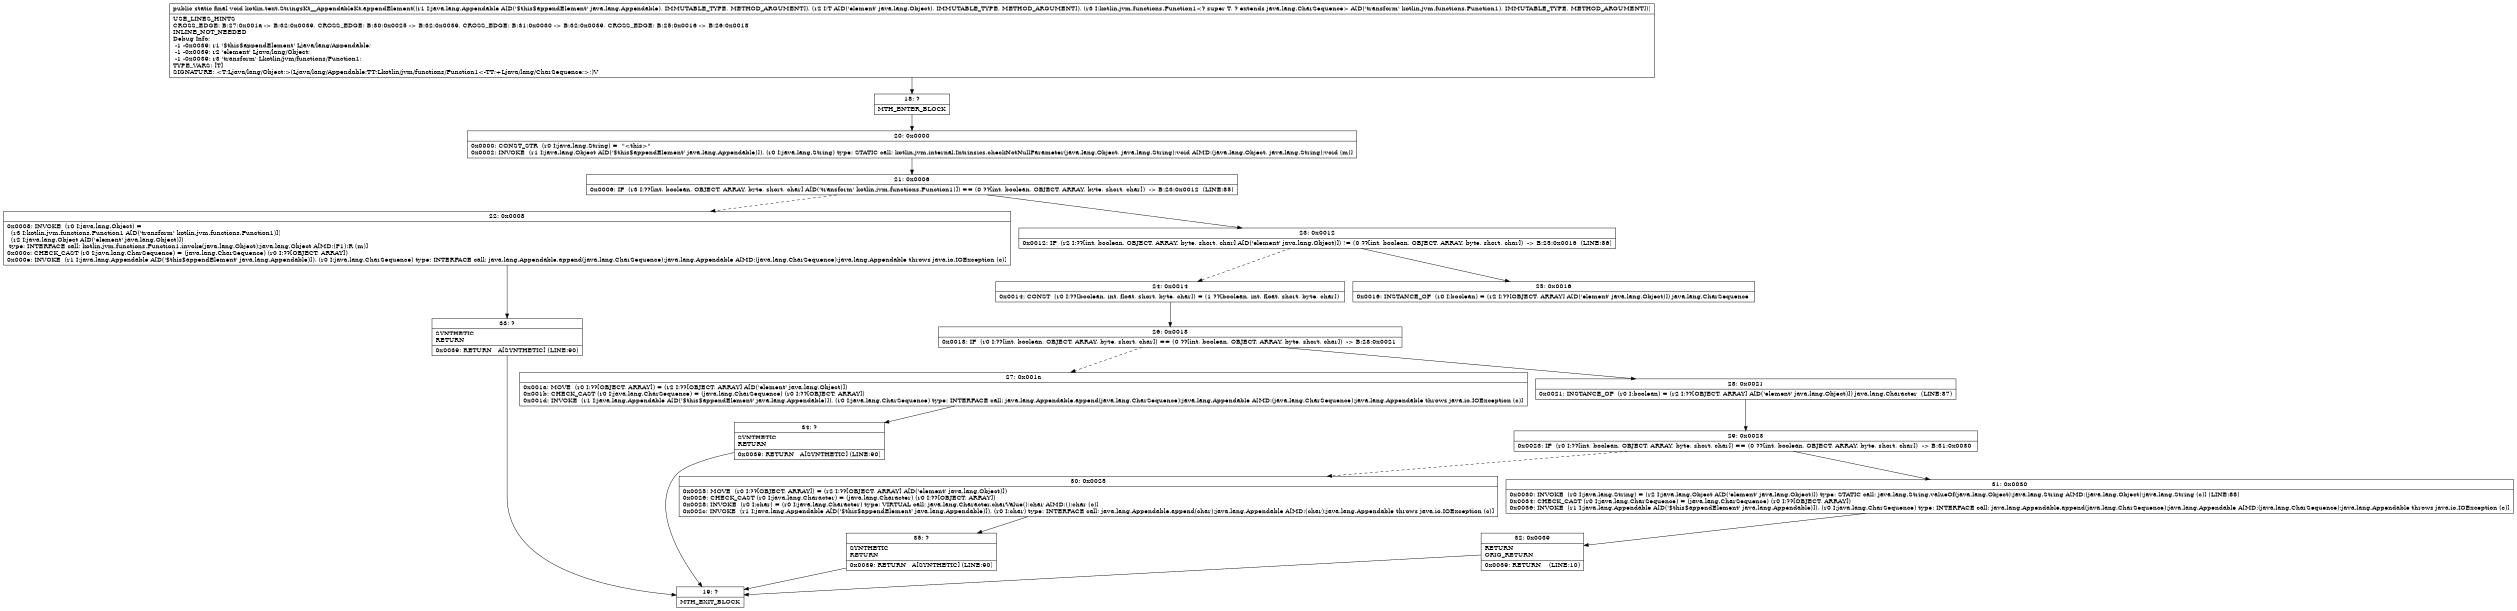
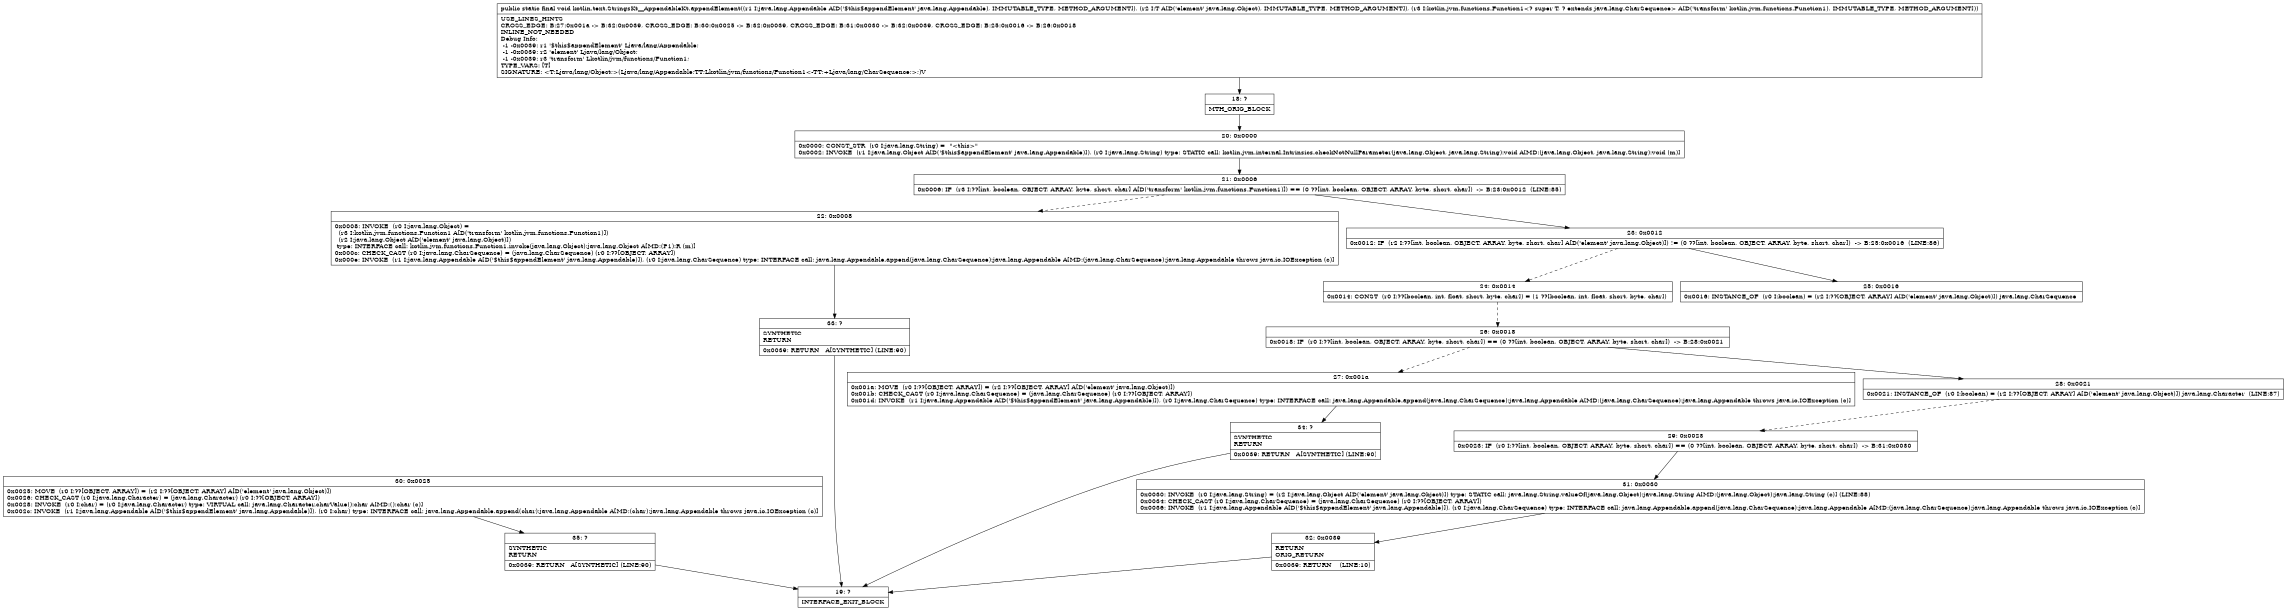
  digraph {
    node [shape=record]
-   n1 [label="{18\:\ ?|MTH_ENTER_BLOCK\l}"]
+   n1 [label="{18\:\ ?|MTH_ORIG_BLOCK\l}"]
    n2 [label="{20\:\ 0x0000|0x0000: CONST_STR  (r0 I:java.lang.String) =  \"\<this\>\" \l0x0002: INVOKE  (r1 I:java.lang.Object A[D('$this$appendElement' java.lang.Appendable)]), (r0 I:java.lang.String) type: STATIC call: kotlin.jvm.internal.Intrinsics.checkNotNullParameter(java.lang.Object, java.lang.String):void A[MD:(java.lang.Object, java.lang.String):void (m)]\l}"]
    n3 [label="{21\:\ 0x0006|0x0006: IF  (r3 I:??[int, boolean, OBJECT, ARRAY, byte, short, char] A[D('transform' kotlin.jvm.functions.Function1)]) == (0 ??[int, boolean, OBJECT, ARRAY, byte, short, char])  \-\> B:23:0x0012  (LINE:85)\l}"]
    n4 [label="{22\:\ 0x0008|0x0008: INVOKE  (r0 I:java.lang.Object) = \l  (r3 I:kotlin.jvm.functions.Function1 A[D('transform' kotlin.jvm.functions.Function1)])\l  (r2 I:java.lang.Object A[D('element' java.lang.Object)])\l type: INTERFACE call: kotlin.jvm.functions.Function1.invoke(java.lang.Object):java.lang.Object A[MD:(P1):R (m)]\l0x000c: CHECK_CAST (r0 I:java.lang.CharSequence) = (java.lang.CharSequence) (r0 I:??[OBJECT, ARRAY]) \l0x000e: INVOKE  (r1 I:java.lang.Appendable A[D('$this$appendElement' java.lang.Appendable)]), (r0 I:java.lang.CharSequence) type: INTERFACE call: java.lang.Appendable.append(java.lang.CharSequence):java.lang.Appendable A[MD:(java.lang.CharSequence):java.lang.Appendable throws java.io.IOException (c)]\l}"]
    n5 [label="{23\:\ 0x0012|0x0012: IF  (r2 I:??[int, boolean, OBJECT, ARRAY, byte, short, char] A[D('element' java.lang.Object)]) != (0 ??[int, boolean, OBJECT, ARRAY, byte, short, char])  \-\> B:25:0x0016  (LINE:86)\l}"]
    n6 [label="{33\:\ ?|SYNTHETIC\lRETURN\l|0x0039: RETURN   A[SYNTHETIC] (LINE:90)\l}"]
    n7 [label="{24\:\ 0x0014|0x0014: CONST  (r0 I:??[boolean, int, float, short, byte, char]) = (1 ??[boolean, int, float, short, byte, char]) \l}"]
    n8 [label="{25\:\ 0x0016|0x0016: INSTANCE_OF  (r0 I:boolean) = (r2 I:??[OBJECT, ARRAY] A[D('element' java.lang.Object)]) java.lang.CharSequence \l}"]
-   n9 [label="{19\:\ ?|MTH_EXIT_BLOCK\l}"]
+   n9 [label="{19\:\ ?|INTERFACE_EXIT_BLOCK\l}"]
    n10 [label="{26\:\ 0x0018|0x0018: IF  (r0 I:??[int, boolean, OBJECT, ARRAY, byte, short, char]) == (0 ??[int, boolean, OBJECT, ARRAY, byte, short, char])  \-\> B:28:0x0021 \l}"]
    n11 [label="{27\:\ 0x001a|0x001a: MOVE  (r0 I:??[OBJECT, ARRAY]) = (r2 I:??[OBJECT, ARRAY] A[D('element' java.lang.Object)]) \l0x001b: CHECK_CAST (r0 I:java.lang.CharSequence) = (java.lang.CharSequence) (r0 I:??[OBJECT, ARRAY]) \l0x001d: INVOKE  (r1 I:java.lang.Appendable A[D('$this$appendElement' java.lang.Appendable)]), (r0 I:java.lang.CharSequence) type: INTERFACE call: java.lang.Appendable.append(java.lang.CharSequence):java.lang.Appendable A[MD:(java.lang.CharSequence):java.lang.Appendable throws java.io.IOException (c)]\l}"]
    n12 [label="{28\:\ 0x0021|0x0021: INSTANCE_OF  (r0 I:boolean) = (r2 I:??[OBJECT, ARRAY] A[D('element' java.lang.Object)]) java.lang.Character  (LINE:87)\l}"]
    n13 [label="{34\:\ ?|SYNTHETIC\lRETURN\l|0x0039: RETURN   A[SYNTHETIC] (LINE:90)\l}"]
    n14 [label="{29\:\ 0x0023|0x0023: IF  (r0 I:??[int, boolean, OBJECT, ARRAY, byte, short, char]) == (0 ??[int, boolean, OBJECT, ARRAY, byte, short, char])  \-\> B:31:0x0030 \l}"]
    n15 [label="{30\:\ 0x0025|0x0025: MOVE  (r0 I:??[OBJECT, ARRAY]) = (r2 I:??[OBJECT, ARRAY] A[D('element' java.lang.Object)]) \l0x0026: CHECK_CAST (r0 I:java.lang.Character) = (java.lang.Character) (r0 I:??[OBJECT, ARRAY]) \l0x0028: INVOKE  (r0 I:char) = (r0 I:java.lang.Character) type: VIRTUAL call: java.lang.Character.charValue():char A[MD:():char (c)]\l0x002c: INVOKE  (r1 I:java.lang.Appendable A[D('$this$appendElement' java.lang.Appendable)]), (r0 I:char) type: INTERFACE call: java.lang.Appendable.append(char):java.lang.Appendable A[MD:(char):java.lang.Appendable throws java.io.IOException (c)]\l}"]
    n16 [label="{31\:\ 0x0030|0x0030: INVOKE  (r0 I:java.lang.String) = (r2 I:java.lang.Object A[D('element' java.lang.Object)]) type: STATIC call: java.lang.String.valueOf(java.lang.Object):java.lang.String A[MD:(java.lang.Object):java.lang.String (c)] (LINE:88)\l0x0034: CHECK_CAST (r0 I:java.lang.CharSequence) = (java.lang.CharSequence) (r0 I:??[OBJECT, ARRAY]) \l0x0036: INVOKE  (r1 I:java.lang.Appendable A[D('$this$appendElement' java.lang.Appendable)]), (r0 I:java.lang.CharSequence) type: INTERFACE call: java.lang.Appendable.append(java.lang.CharSequence):java.lang.Appendable A[MD:(java.lang.CharSequence):java.lang.Appendable throws java.io.IOException (c)]\l}"]
    n17 [label="{35\:\ ?|SYNTHETIC\lRETURN\l|0x0039: RETURN   A[SYNTHETIC] (LINE:90)\l}"]
    n18 [label="{32\:\ 0x0039|RETURN\lORIG_RETURN\l|0x0039: RETURN    (LINE:10)\l}"]
    n19 [label="{public static final void kotlin.text.StringsKt__AppendableKt.appendElement((r1 I:java.lang.Appendable A[D('$this$appendElement' java.lang.Appendable), IMMUTABLE_TYPE, METHOD_ARGUMENT]), (r2 I:T A[D('element' java.lang.Object), IMMUTABLE_TYPE, METHOD_ARGUMENT]), (r3 I:kotlin.jvm.functions.Function1\<? super T, ? extends java.lang.CharSequence\> A[D('transform' kotlin.jvm.functions.Function1), IMMUTABLE_TYPE, METHOD_ARGUMENT]))  | USE_LINES_HINTS\lCROSS_EDGE: B:27:0x001a \-\> B:32:0x0039, CROSS_EDGE: B:30:0x0025 \-\> B:32:0x0039, CROSS_EDGE: B:31:0x0030 \-\> B:32:0x0039, CROSS_EDGE: B:25:0x0016 \-\> B:26:0x0018\lINLINE_NOT_NEEDED\lDebug Info:\l  \-1 \-0x0039: r1 '$this$appendElement' Ljava\/lang\/Appendable;\l  \-1 \-0x0039: r2 'element' Ljava\/lang\/Object;\l  \-1 \-0x0039: r3 'transform' Lkotlin\/jvm\/functions\/Function1;\lTYPE_VARS: [T]\lSIGNATURE: \<T:Ljava\/lang\/Object;\>(Ljava\/lang\/Appendable;TT;Lkotlin\/jvm\/functions\/Function1\<\-TT;+Ljava\/lang\/CharSequence;\>;)V\l}"]
    n1 -> n2
    n2 -> n3
    n3 -> n4 [style=dashed]
    n3 -> n5
    n4 -> n6
    n5 -> n7 [style=dashed]
    n5 -> n8
    n6 -> n9
-   n7 -> n10
+   n7 -> n10 [style=dashed]
    n10 -> n11 [style=dashed]
    n10 -> n12
    n11 -> n13
-   n12 -> n14
+   n12 -> n14 [style=dashed]
    n13 -> n9
-   n14 -> n15 [style=dashed]
    n14 -> n16
    n15 -> n17
    n16 -> n18
    n17 -> n9
    n18 -> n9
    n19 -> n1
  }
